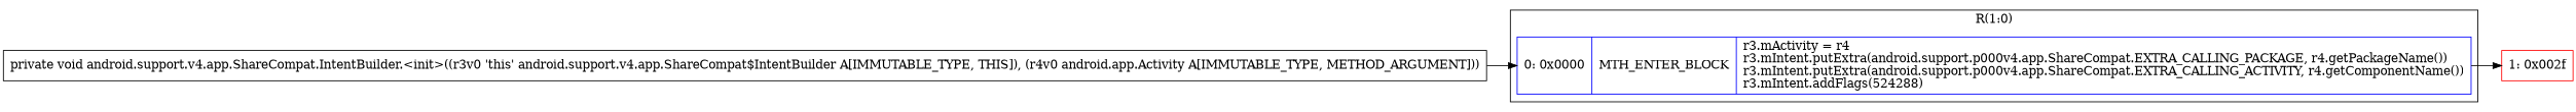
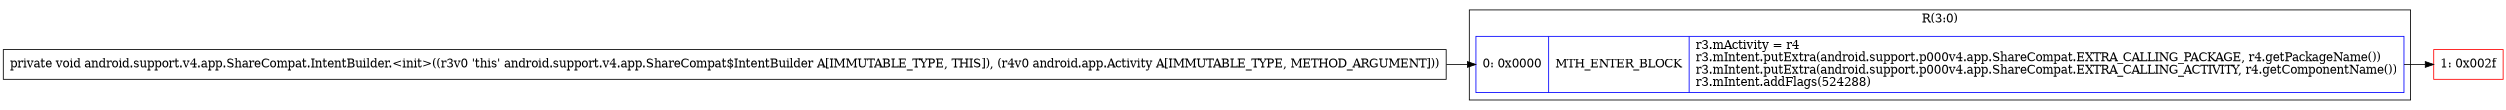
  digraph {
    rankdir=LR
    node [shape=record]
    n1 [color=blue label="{0\:\ 0x0000|MTH_ENTER_BLOCK\l|r3.mActivity = r4\lr3.mIntent.putExtra(android.support.p000v4.app.ShareCompat.EXTRA_CALLING_PACKAGE, r4.getPackageName())\lr3.mIntent.putExtra(android.support.p000v4.app.ShareCompat.EXTRA_CALLING_ACTIVITY, r4.getComponentName())\lr3.mIntent.addFlags(524288)\l}"]
    n2 [color=red label="{1\:\ 0x002f}"]
    n3 [label="{private void android.support.v4.app.ShareCompat.IntentBuilder.\<init\>((r3v0 'this' android.support.v4.app.ShareCompat$IntentBuilder A[IMMUTABLE_TYPE, THIS]), (r4v0 android.app.Activity A[IMMUTABLE_TYPE, METHOD_ARGUMENT])) }"]
    subgraph cluster_1 {
-     label="R(1:0)"
+     label="R(3:0)"
      n1
    }
    n1 -> n2
    n3 -> n1
  }
